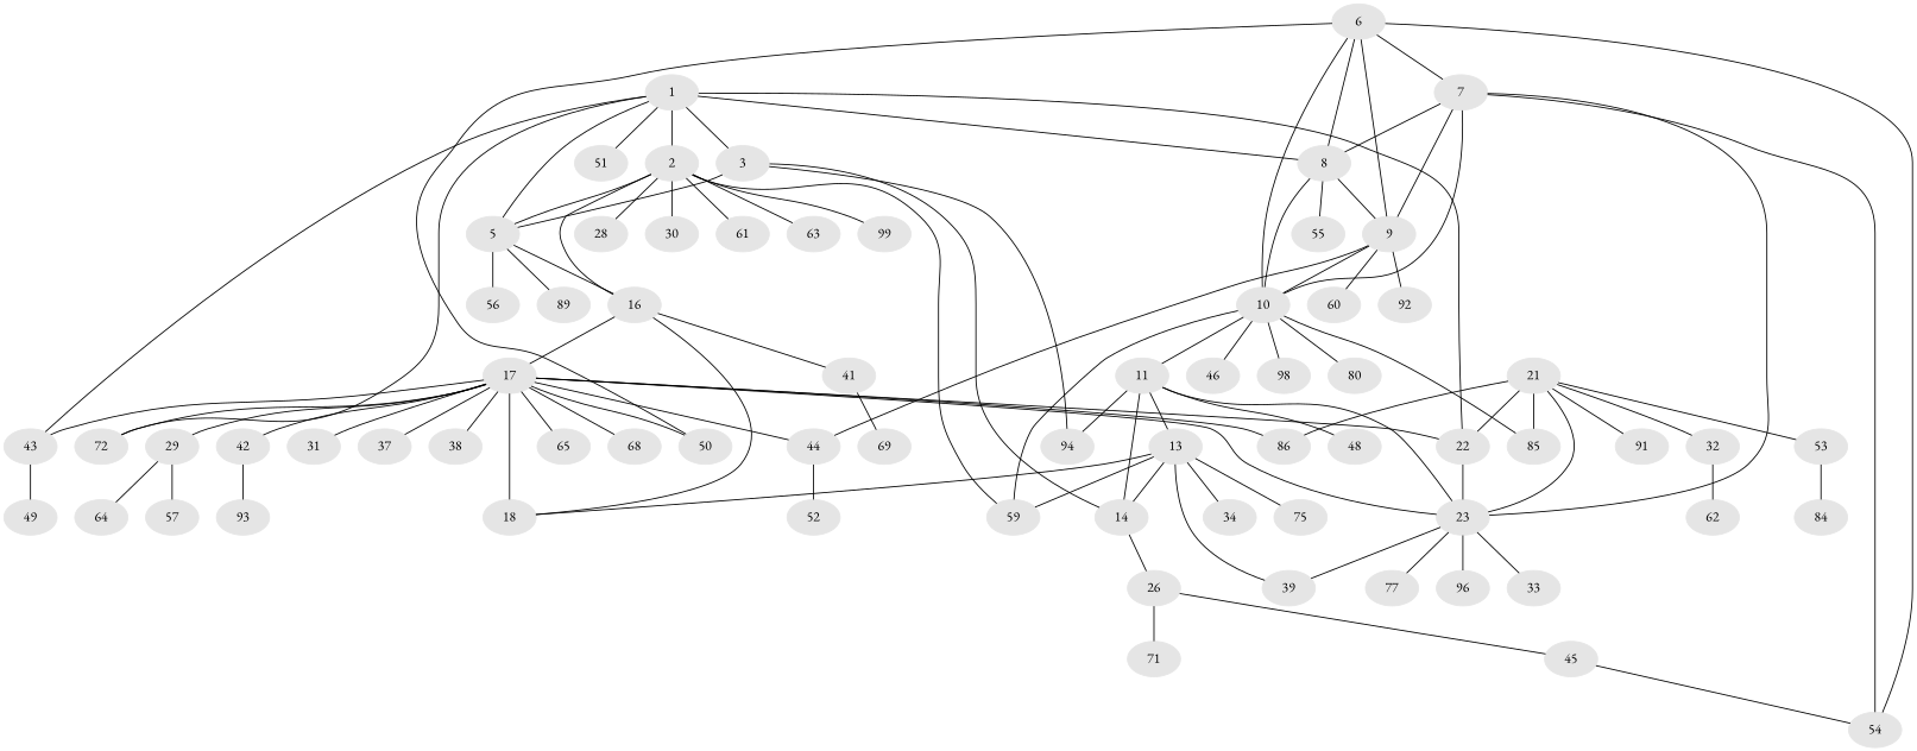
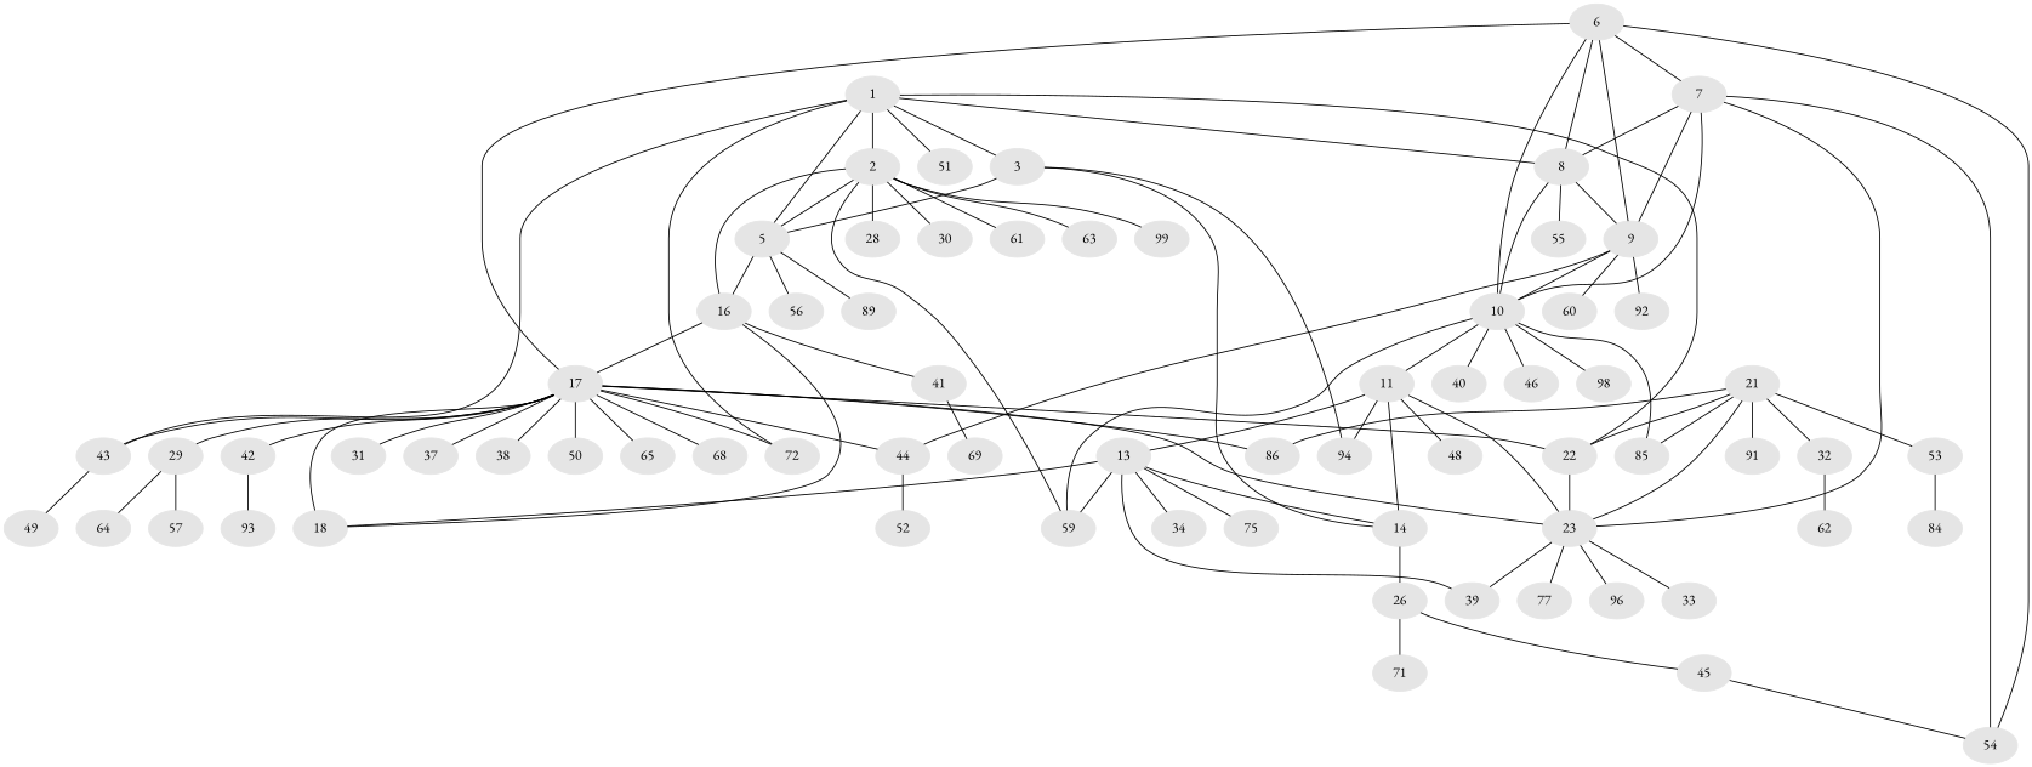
  graph {
    fontname="EB Garamond"
    node [color=gray90 fontname="EB Garamond" style=filled]
    edge [fontname="EB Garamond"]
    1 [super="+4"]
    2 [super="+73"]
    3 [super="+78"]
    5 [super="+90"]
    8 [super="+35"]
    22 [super="+24"]
    43 [super="+95"]
    51
    72 [super="+97"]
    16 [super="+101"]
    28
    30
    59
    61
    63 [super="+83"]
    99
    14 [super="+15"]
    94
    56
    89
    9 [super="+66"]
    10 [super="+58"]
    55 [super="+80"]
    23 [super="+87"]
    49
    17 [super="+19"]
    18 [super="+20"]
    41 [super="+82"]
    26 [super="+27"]
    6 [super="+36"]
    7 [super="+67"]
    54 [super="+79"]
    44 [super="+76"]
    60 [super="+81"]
    92
    11 [super="+12"]
-   40 [label=80]
+   40
    46
    85 [super="+100"]
    98
    29
    31
    37 [super="+57"]
    38
    42
    50
    65
    68
    86
    39
    33
    77
    96
    52
    13 [super="+102"]
    48
    34
    75
    45
    71
    69
    n62 [label=57 super="+70"]
    64
    93
    21 [super="+25"]
    32 [super="+88"]
    53
    91
    62
    84
    1 -- 2 [weight=2]
    1 -- 3 [weight=2]
    1 -- 5 [weight=2]
    1 -- 8
    1 -- 22
    1 -- 43
    1 -- 51
    1 -- 72
    2 -- 5
    2 -- 16
    2 -- 28
    2 -- 30
    2 -- 59
    2 -- 61
    2 -- 63
    2 -- 99
    3 -- 5
    3 -- 14
    3 -- 94
    5 -- 16
    5 -- 56
    5 -- 89
    8 -- 9
    8 -- 10
    8 -- 55
    22 -- 23 [weight=2]
    43 -- 49
    16 -- 17 [weight=2]
    16 -- 18 [weight=2]
    16 -- 41
    14 -- 26
    9 -- 10
    9 -- 44
    9 -- 60
    9 -- 92
    10 -- 59
    10 -- 11
    10 -- 40
    10 -- 46
    10 -- 85
    10 -- 98
    23 -- 39
    23 -- 33
    23 -- 77
    23 -- 96
    17 -- 22
    17 -- 43
    17 -- 72
    17 -- 23
    17 -- 18 [weight=4]
    17 -- 44
    17 -- 29
    17 -- 31
    17 -- 37
    17 -- 38
    17 -- 42
    17 -- 50
    17 -- 65
    17 -- 68
    17 -- 86
    41 -- 69
    26 -- 45
    26 -- 71
    6 -- 8
    6 -- 9
    6 -- 10
-   6 -- 50
+   6 -- 17
    6 -- 7
    6 -- 54
    7 -- 8
    7 -- 9
    7 -- 10
    7 -- 23
    7 -- 54
    44 -- 52
    11 -- 14 [weight=4]
    11 -- 94
    11 -- 23
    11 -- 13 [weight=2]
    11 -- 48
    29 -- n62
    29 -- 64
    42 -- 93
    13 -- 59
    13 -- 14 [weight=2]
    13 -- 18
    13 -- 39
    13 -- 34
    13 -- 75
    45 -- 54
    21 -- 22 [weight=4]
    21 -- 23 [weight=2]
    21 -- 85
    21 -- 86
    21 -- 32
    21 -- 53
    21 -- 91
    32 -- 62
    53 -- 84
  }
